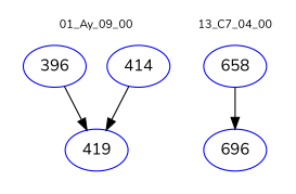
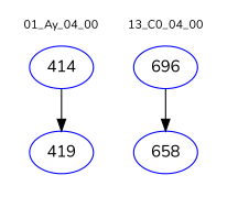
  digraph {
    fontname=Nunito
    node [color=blue fontname=Nunito]
    edge [color=black fontname=Nunito]
    n1 [label=414]
-   n2 [label=396]
    n3 [label=419]
    n4 [label=658]
    n5 [label=696]
    subgraph cluster_1 {
      color=white
      fontsize=10
-     label="01_Ay_09_00"
+     label="01_Ay_04_00"
      n1
-     n2
      n3
    }
    subgraph cluster_2 {
      color=white
      fontsize=10
-     label="13_C7_04_00"
+     label="13_C0_04_00"
      n4
      n5
    }
    n1 -> n3
-   n2 -> n3
-   n4 -> n5
+   n5 -> n4
  }
